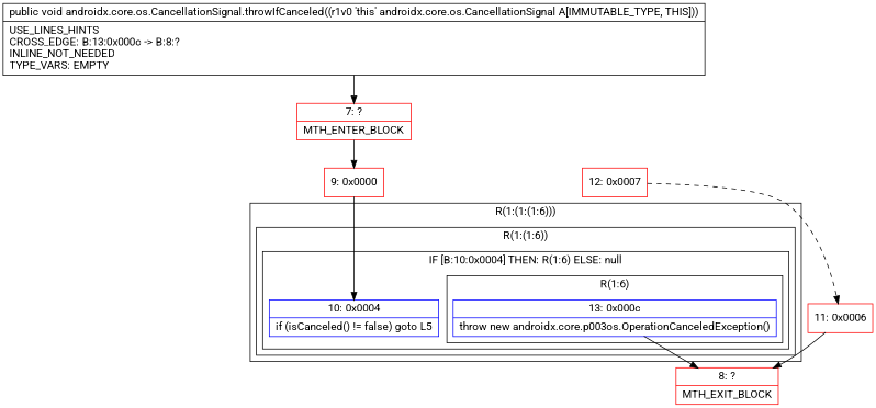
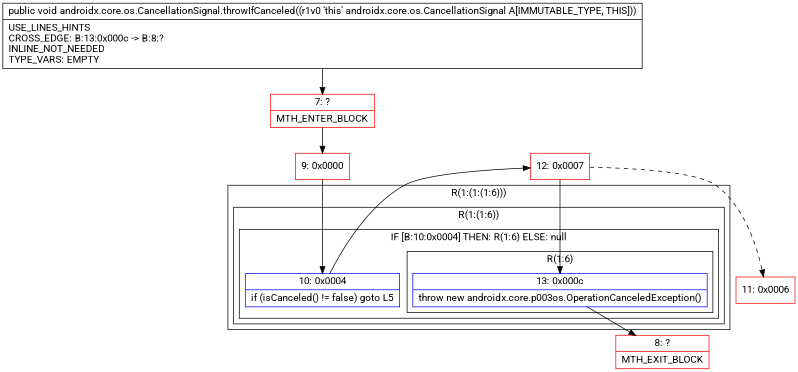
  digraph {
    fontname=Roboto
    node [color=red fontname=Roboto shape=record]
    edge [fontname=Roboto]
    n1 [color=blue label="{13\:\ 0x000c|throw new androidx.core.p003os.OperationCanceledException()\l}"]
    n2 [color=blue label="{10\:\ 0x0004|if (isCanceled() != false) goto L5\l}"]
    n3 [label="{8\:\ ?|MTH_EXIT_BLOCK\l}"]
    n4 [label="{12\:\ 0x0007}"]
    n5 [label="{11\:\ 0x0006}"]
    n6 [label="{7\:\ ?|MTH_ENTER_BLOCK\l}"]
    n7 [label="{9\:\ 0x0000}"]
    n8 [label="{public void androidx.core.os.CancellationSignal.throwIfCanceled((r1v0 'this' androidx.core.os.CancellationSignal A[IMMUTABLE_TYPE, THIS]))  | USE_LINES_HINTS\lCROSS_EDGE: B:13:0x000c \-\> B:8:?\lINLINE_NOT_NEEDED\lTYPE_VARS: EMPTY\l}" color=""]
    subgraph cluster_1 {
      label="R(1:(1:(1:6)))"
      subgraph cluster_2 {
        label="R(1:(1:6))"
        subgraph cluster_3 {
          label="IF [B:10:0x0004] THEN: R(1:6) ELSE: null"
          n2
          subgraph cluster_4 {
            label="R(1:6)"
            n1
          }
        }
      }
    }
    n1 -> n3
+   n2 -> n4
+   n4 -> n1
    n4 -> n5 [style=dashed]
-   n5 -> n3
    n6 -> n7
    n7 -> n2
    n8 -> n6
  }
